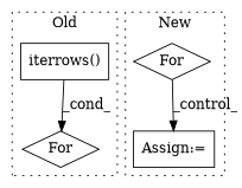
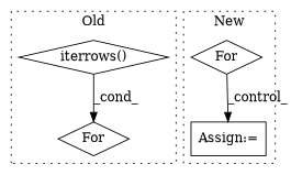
  digraph {
    node [a=107 shape=box]
-   n1 [a=75 l=13 label="iterrows()" s=7828]
+   n1 [a=75 l=13 label="iterrows()" s=7828 shape=diamond]
    n2 [l="4,10" label=For s="7812,7841" shape=diamond]
    n3 [l="4,14" label=For s="7339,7364" shape=diamond]
    n4 [a=68 l=3 label="Assign:=" s=7384]
    subgraph cluster_1 {
      label=Old
      style=dotted
      n1
      n2
    }
    subgraph cluster_2 {
      label=New
      style=dotted
      n3
      n4
    }
    n1 -> n2 [label=_cond_]
    n3 -> n4 [label=_control_]
  }
